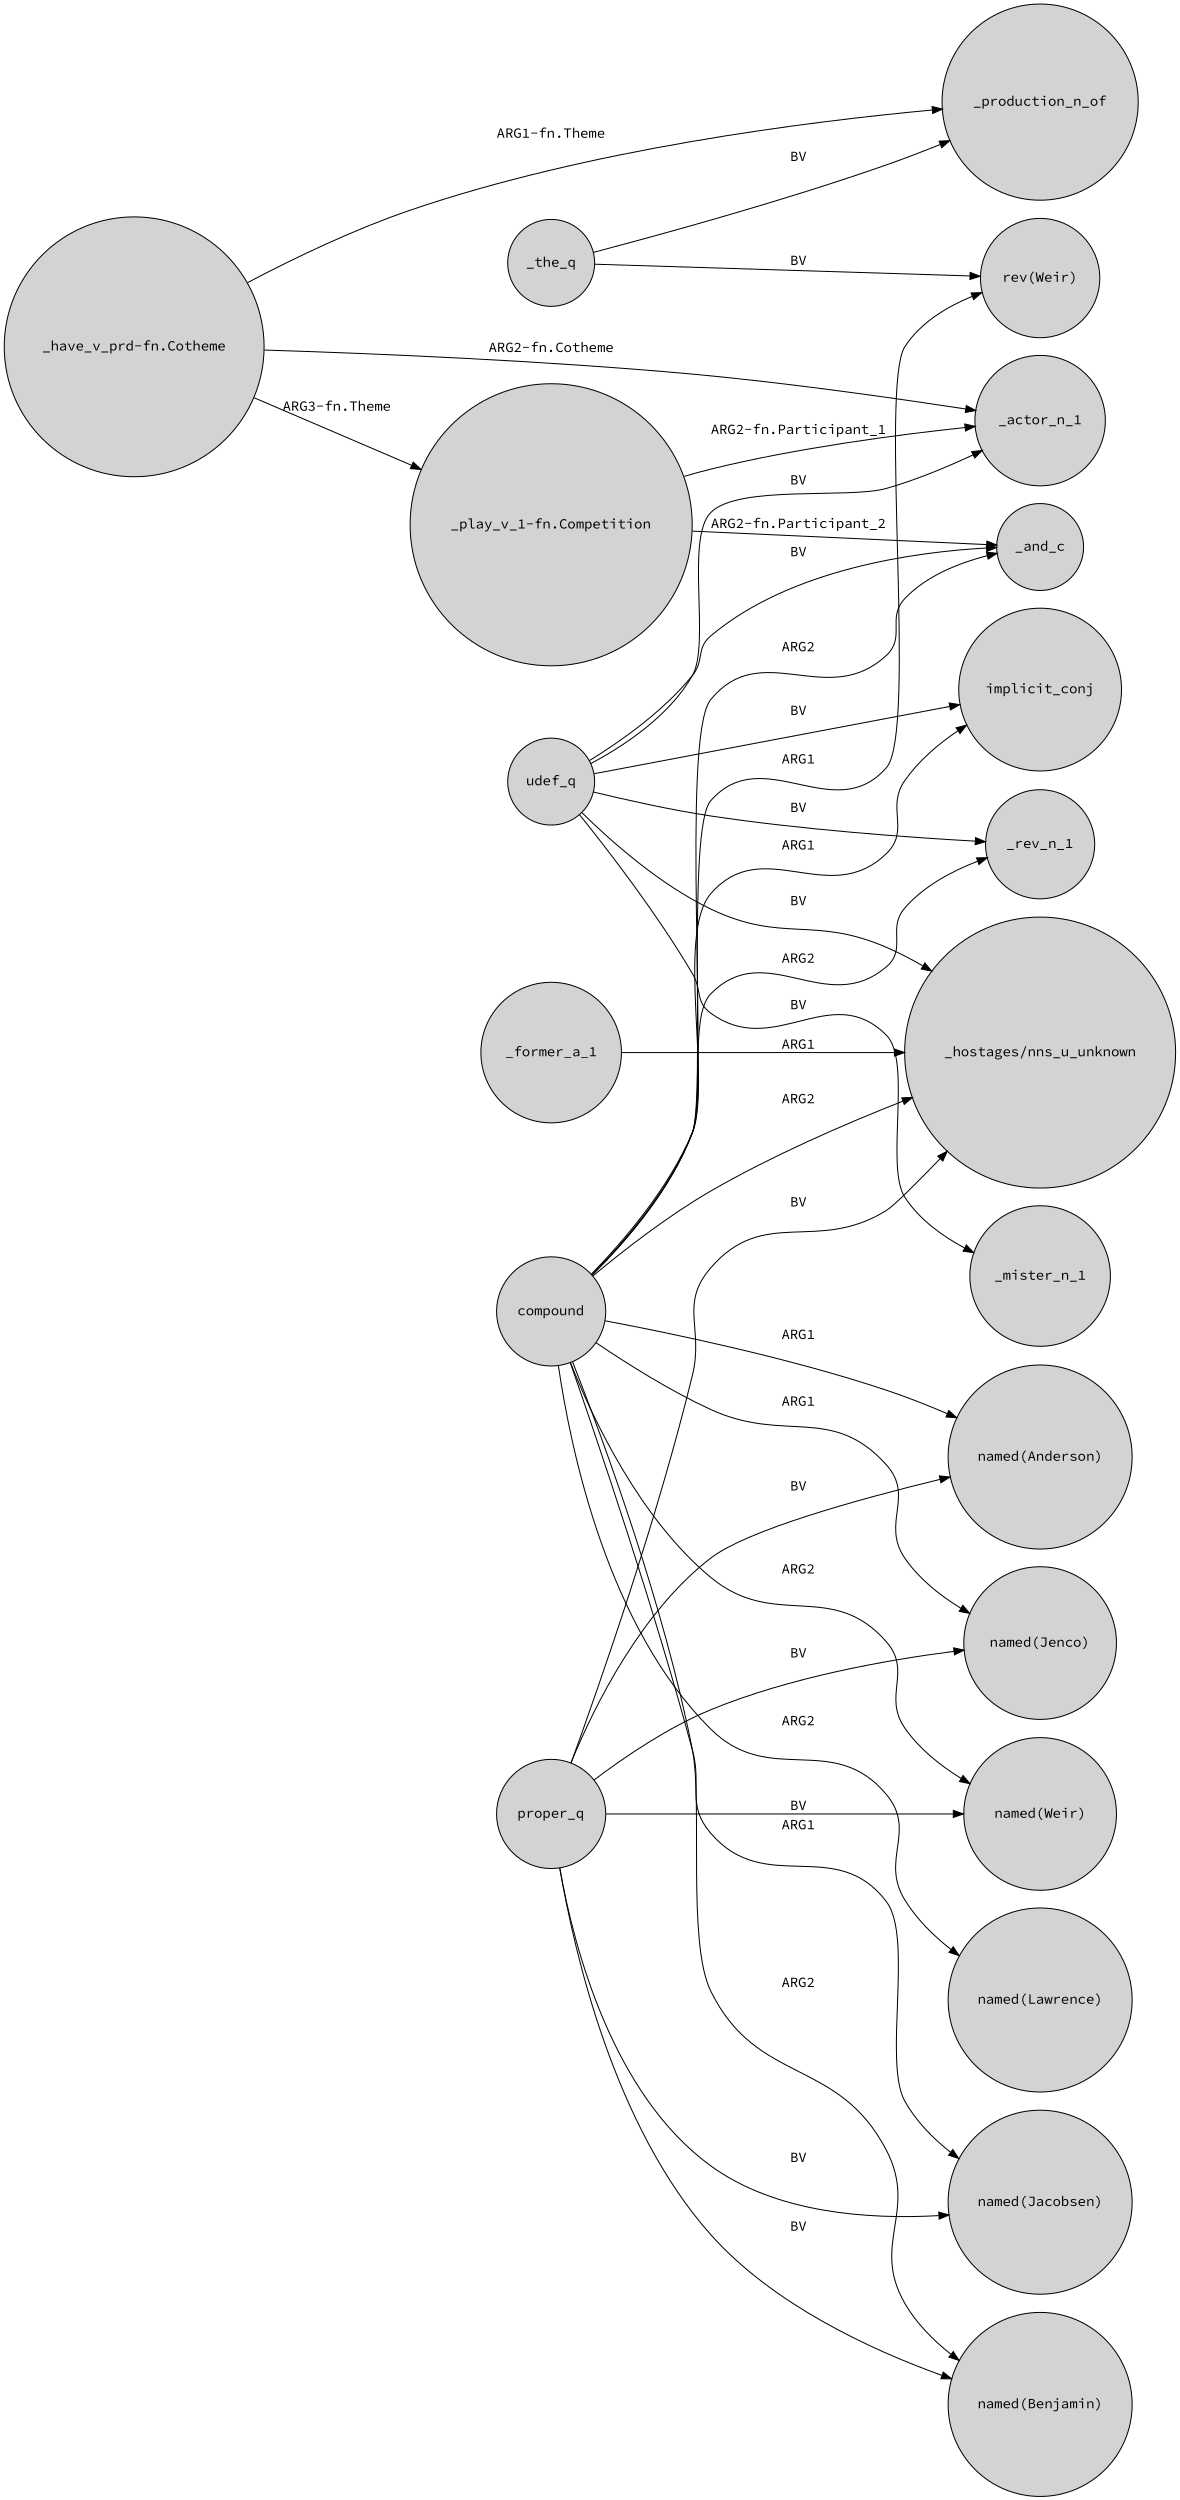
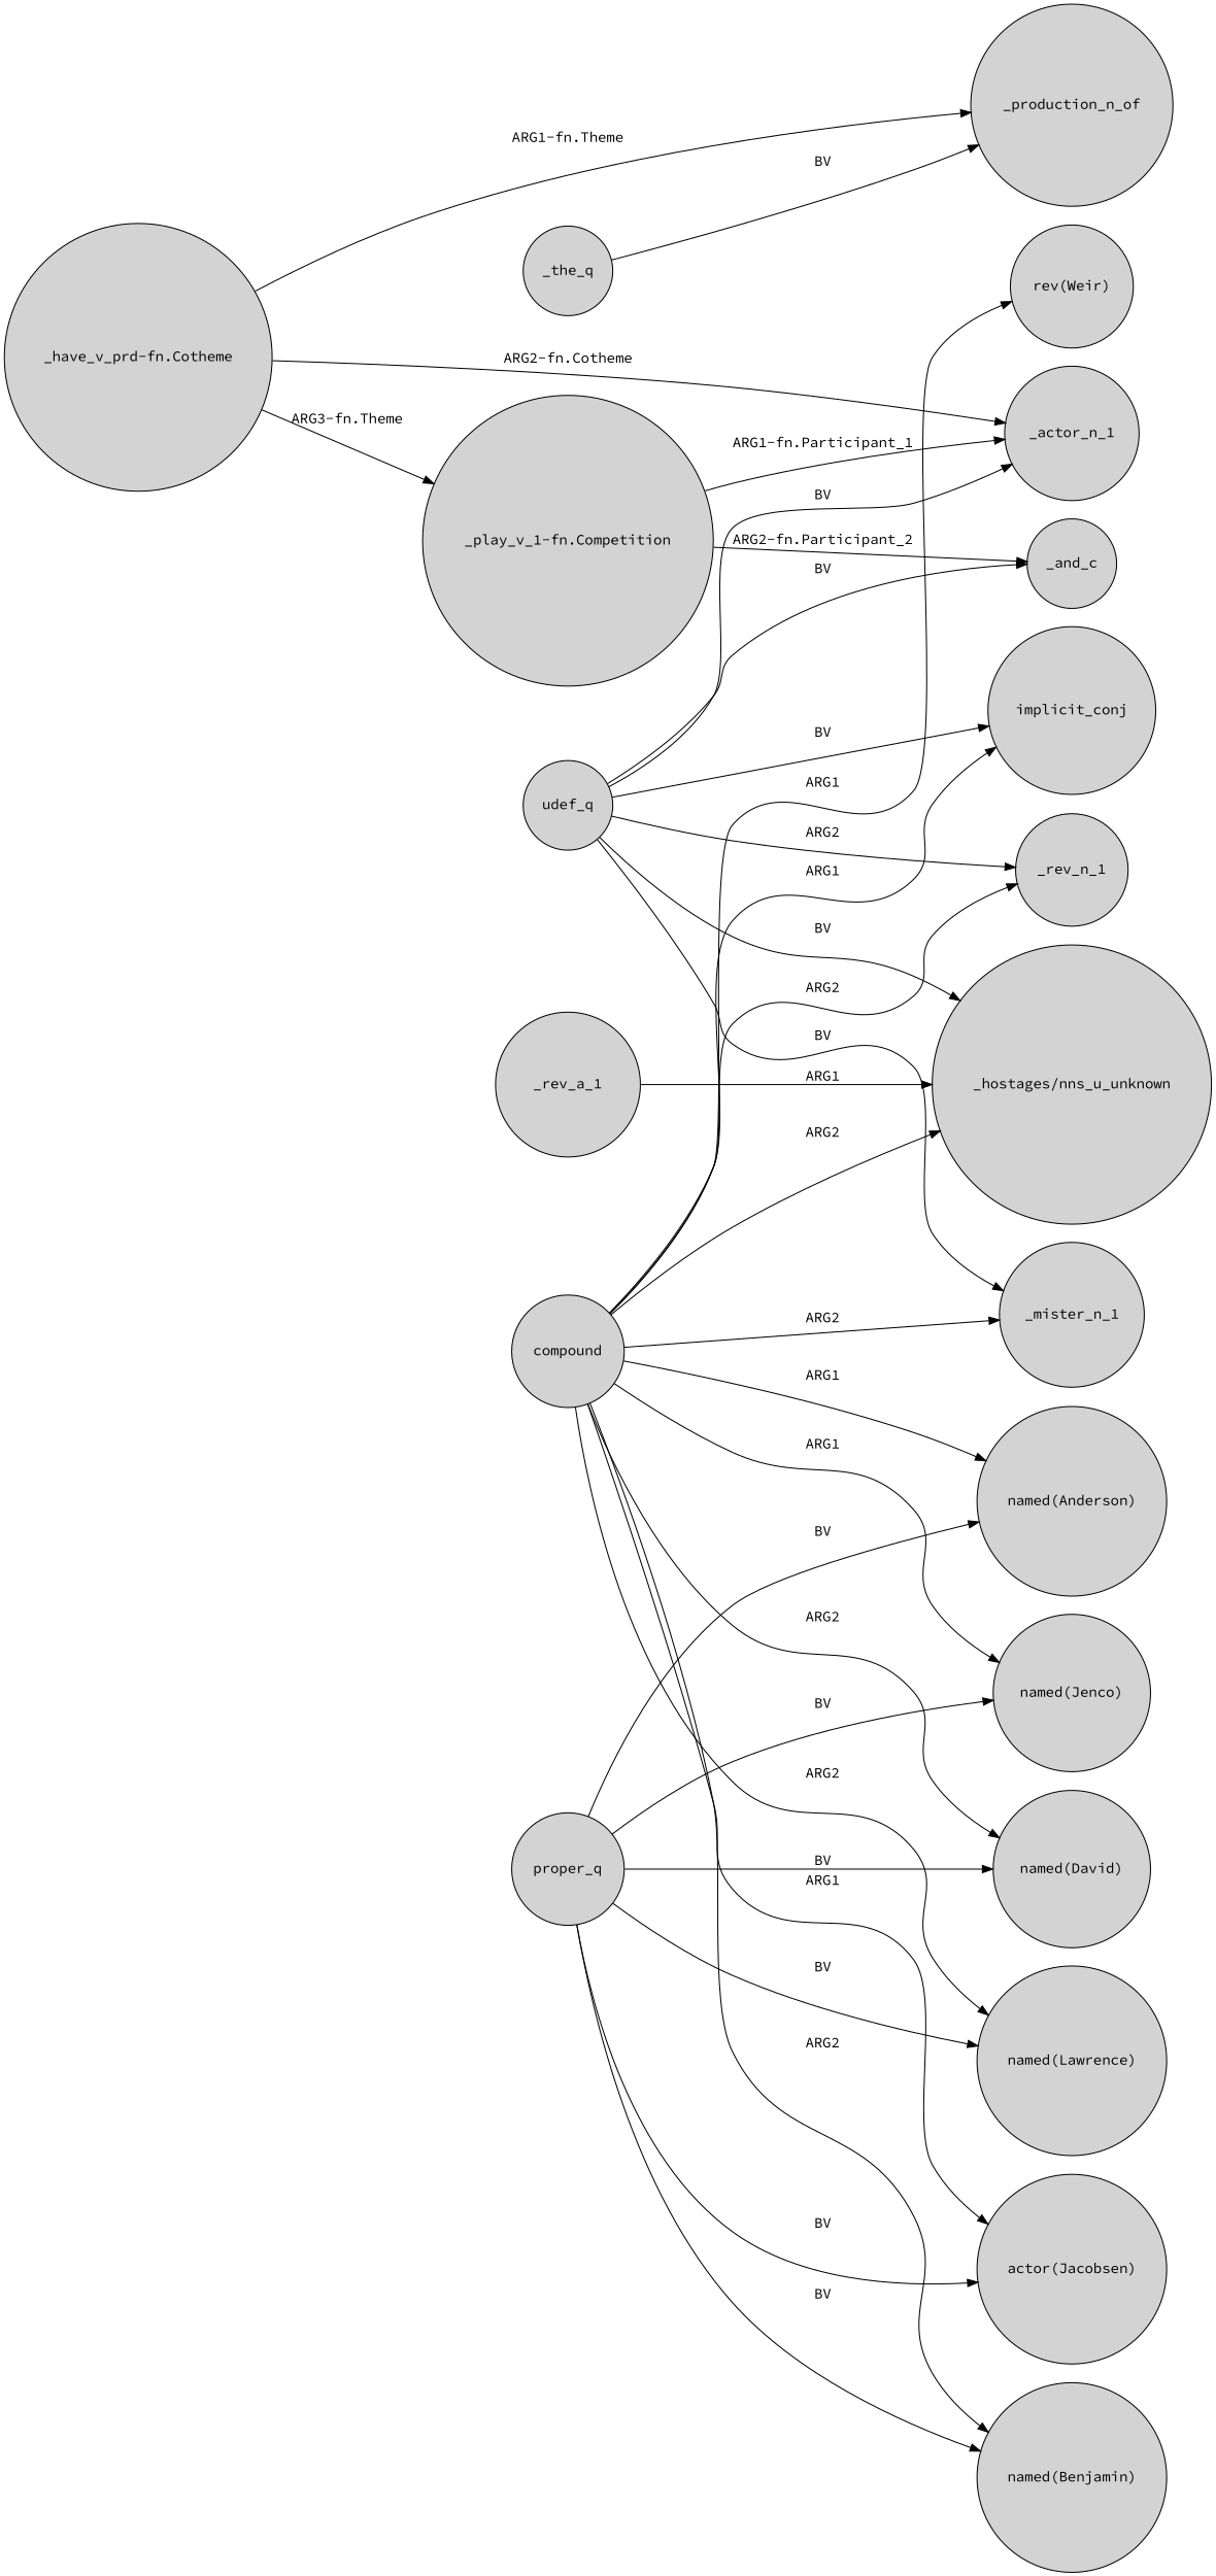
  digraph {
    fontname="Source Code Pro"
    rankdir=LR
    node [fontname="Source Code Pro" shape=circle style=filled]
    edge [fontname="Source Code Pro"]
    "_have_v_prd-fn.Cotheme"
    _production_n_of
    "_play_v_1-fn.Competition"
    _actor_n_1
    _and_c
    compound
    _mister_n_1
    _rev_n_1
-   "named(Jacobsen)"
+   "named(Jacobsen)" [label="actor(Jacobsen)"]
    "named(Anderson)"
    "named(Jenco)"
    "named(Lawrence)"
    "_hostages/nns_u_unknown"
    implicit_conj
    n15 [label="rev(Weir)"]
    "named(Benjamin)"
-   "named(David)" [label="named(Weir)"]
+   "named(David)"
    _the_q
    udef_q
    proper_q
-   _former_a_1
+   _former_a_1 [label=_rev_a_1]
    "_have_v_prd-fn.Cotheme" -> _production_n_of [label="ARG1-fn.Theme"]
    "_have_v_prd-fn.Cotheme" -> "_play_v_1-fn.Competition" [label="ARG3-fn.Theme"]
    "_have_v_prd-fn.Cotheme" -> _actor_n_1 [label="ARG2-fn.Cotheme"]
-   "_play_v_1-fn.Competition" -> _actor_n_1 [label="ARG2-fn.Participant_1"]
+   "_play_v_1-fn.Competition" -> _actor_n_1 [label="ARG1-fn.Participant_1"]
    "_play_v_1-fn.Competition" -> _and_c [label="ARG2-fn.Participant_2"]
-   compound -> _and_c [label=ARG2]
+   compound -> _mister_n_1 [label=ARG2]
    compound -> _rev_n_1 [label=ARG2]
    compound -> "named(Jacobsen)" [label=ARG1]
    compound -> "named(Anderson)" [label=ARG1]
    compound -> "named(Jenco)" [label=ARG1]
    compound -> "named(Lawrence)" [label=ARG2]
    compound -> "_hostages/nns_u_unknown" [label=ARG2]
    compound -> implicit_conj [label=ARG1]
    compound -> n15 [label=ARG1]
    compound -> "named(Benjamin)" [label=ARG2]
    compound -> "named(David)" [label=ARG2]
    _the_q -> _production_n_of [label=BV]
-   _the_q -> n15 [label=BV]
    udef_q -> _actor_n_1 [label=BV]
    udef_q -> _and_c [label=BV]
    udef_q -> _mister_n_1 [label=BV]
-   udef_q -> _rev_n_1 [label=BV]
+   udef_q -> _rev_n_1 [label=ARG2]
    udef_q -> "_hostages/nns_u_unknown" [label=BV]
    udef_q -> implicit_conj [label=BV]
    proper_q -> "named(Jacobsen)" [label=BV]
    proper_q -> "named(Anderson)" [label=BV]
    proper_q -> "named(Jenco)" [label=BV]
-   proper_q -> "_hostages/nns_u_unknown" [label=BV]
+   proper_q -> "named(Lawrence)" [label=BV]
    proper_q -> "named(Benjamin)" [label=BV]
    proper_q -> "named(David)" [label=BV]
    _former_a_1 -> "_hostages/nns_u_unknown" [label=ARG1]
  }
